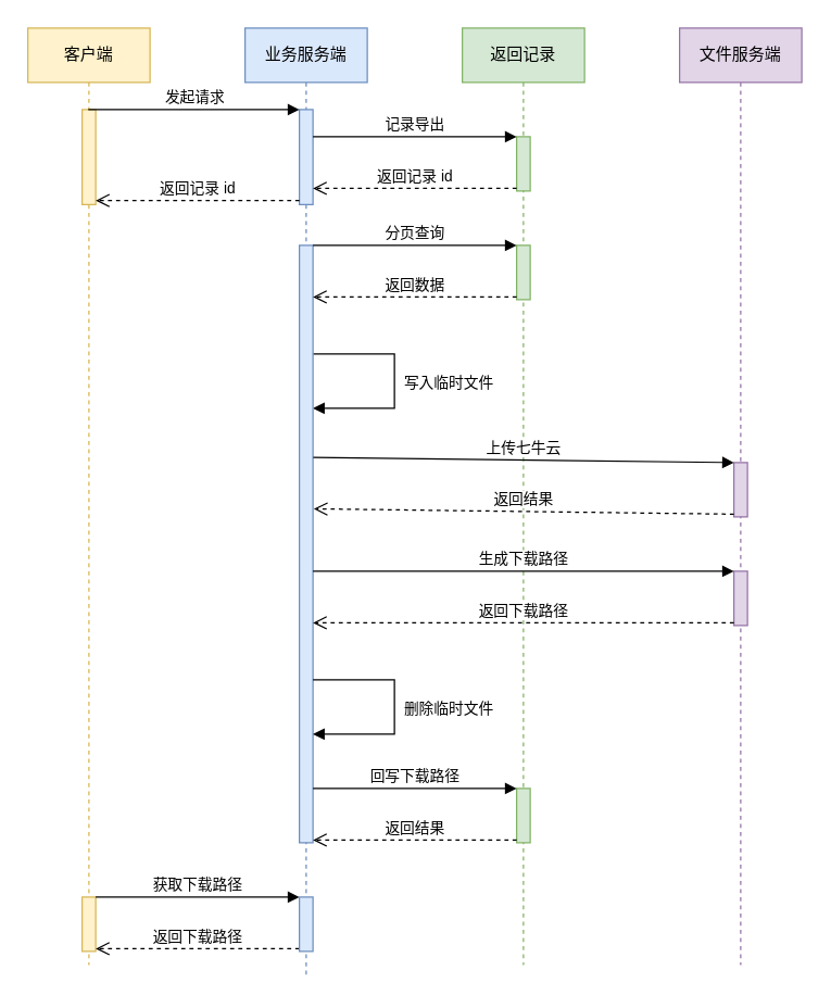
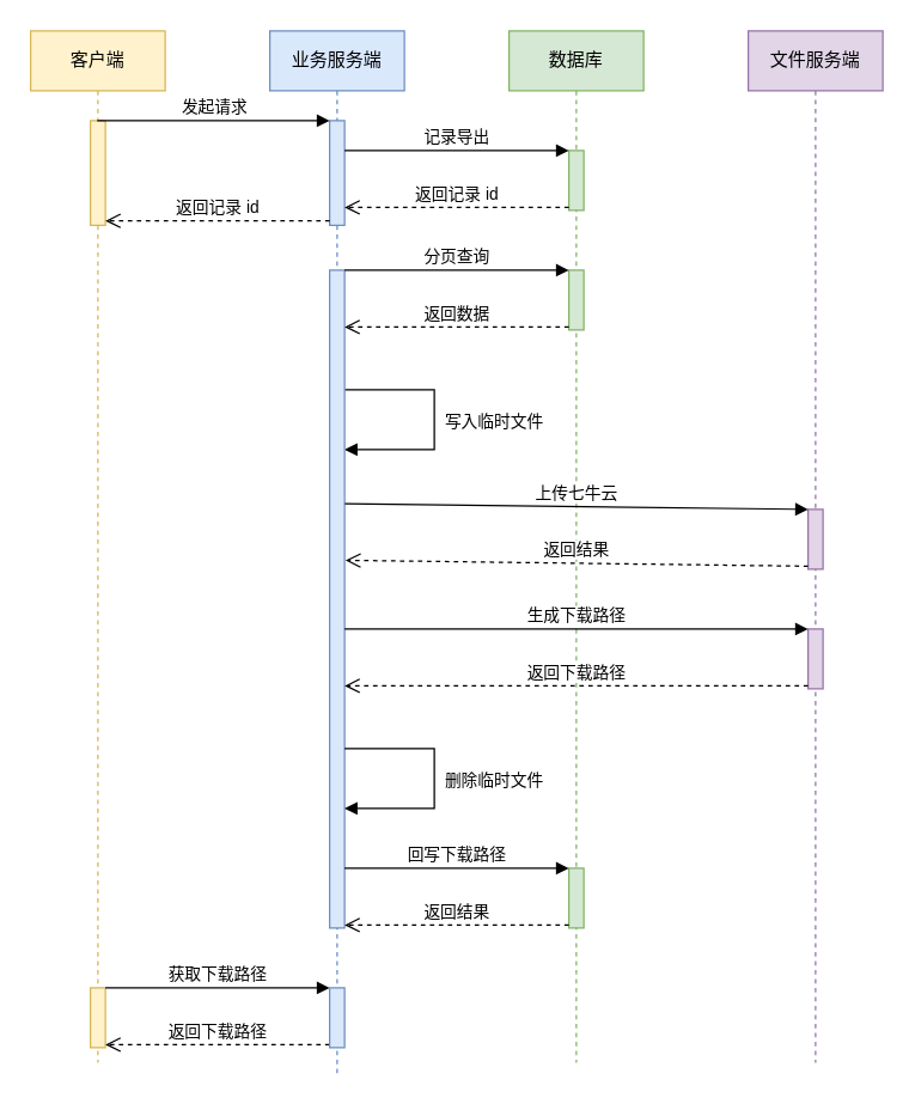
  <mxCell id="0" />
  <mxCell id="1" parent="0" />
  <mxCell id="2" value="客户端" style="shape=umlLifeline;perimeter=lifelinePerimeter;whiteSpace=wrap;html=1;container=1;collapsible=0;recursiveResize=0;outlineConnect=0;fillColor=#fff2cc;strokeColor=#d6b656;" vertex="1" parent="1"><mxGeometry x="20" y="20" width="90" height="690" as="geometry" /></mxCell>
  <mxCell id="3" value="" style="html=1;points=[];perimeter=orthogonalPerimeter;fillColor=#fff2cc;strokeColor=#d6b656;" vertex="1" parent="2"><mxGeometry x="40" y="60" width="10" height="70" as="geometry" /></mxCell>
  <mxCell id="4" value="" style="html=1;points=[];perimeter=orthogonalPerimeter;fillColor=#fff2cc;strokeColor=#d6b656;" vertex="1" parent="2"><mxGeometry x="40" y="640" width="10" height="40" as="geometry" /></mxCell>
  <mxCell id="5" value="业务服务端" style="shape=umlLifeline;perimeter=lifelinePerimeter;whiteSpace=wrap;html=1;container=1;collapsible=0;recursiveResize=0;outlineConnect=0;fillColor=#dae8fc;strokeColor=#6c8ebf;" vertex="1" parent="1"><mxGeometry x="180" y="20" width="90" height="700" as="geometry" /></mxCell>
  <mxCell id="6" value="" style="html=1;points=[];perimeter=orthogonalPerimeter;fillColor=#dae8fc;strokeColor=#6c8ebf;" vertex="1" parent="5"><mxGeometry x="40" y="60" width="10" height="70" as="geometry" /></mxCell>
  <mxCell id="7" value="写入临时文件" style="html=1;verticalAlign=bottom;endArrow=block;rounded=0;edgeStyle=orthogonalEdgeStyle;" edge="1" parent="5" source="10" target="10"><mxGeometry x="0.125" y="40" relative="1" as="geometry"><mxPoint x="60" y="240" as="sourcePoint" /><mxPoint x="60" y="280" as="targetPoint" /><Array as="points"><mxPoint x="110" y="240" /><mxPoint x="110" y="280" /></Array><mxPoint as="offset" /></mxGeometry></mxCell>
  <mxCell id="8" value="获取下载路径" style="html=1;verticalAlign=bottom;endArrow=block;entryX=0;entryY=0;rounded=0;" edge="1" parent="5"><mxGeometry relative="1" as="geometry"><mxPoint x="-110" y="640" as="sourcePoint" /><mxPoint x="40" y="640" as="targetPoint" /></mxGeometry></mxCell>
  <mxCell id="9" value="返回下载路径" style="html=1;verticalAlign=bottom;endArrow=open;dashed=1;endSize=8;exitX=0;exitY=0.95;rounded=0;" edge="1" parent="5"><mxGeometry relative="1" as="geometry"><mxPoint x="-110" y="678" as="targetPoint" /><mxPoint x="40" y="678" as="sourcePoint" /></mxGeometry></mxCell>
  <mxCell id="10" value="" style="html=1;points=[];perimeter=orthogonalPerimeter;fillColor=#dae8fc;strokeColor=#6c8ebf;" vertex="1" parent="5"><mxGeometry x="40" y="160" width="10" height="440" as="geometry" /></mxCell>
  <mxCell id="11" value="" style="html=1;points=[];perimeter=orthogonalPerimeter;fillColor=#dae8fc;strokeColor=#6c8ebf;" vertex="1" parent="5"><mxGeometry x="40" y="640" width="10" height="40" as="geometry" /></mxCell>
- <mxCell id="12" value="返回记录" style="shape=umlLifeline;perimeter=lifelinePerimeter;whiteSpace=wrap;html=1;container=1;collapsible=0;recursiveResize=0;outlineConnect=0;fillColor=#d5e8d4;strokeColor=#82b366;" vertex="1" parent="1"><mxGeometry x="340" y="20" width="90" height="690" as="geometry" /></mxCell>
+ <mxCell id="12" value="数据库" style="shape=umlLifeline;perimeter=lifelinePerimeter;whiteSpace=wrap;html=1;container=1;collapsible=0;recursiveResize=0;outlineConnect=0;fillColor=#d5e8d4;strokeColor=#82b366;" vertex="1" parent="1"><mxGeometry x="340" y="20" width="90" height="690" as="geometry" /></mxCell>
  <mxCell id="13" value="" style="html=1;points=[];perimeter=orthogonalPerimeter;fillColor=#d5e8d4;strokeColor=#82b366;" vertex="1" parent="12"><mxGeometry x="40" y="80" width="10" height="40" as="geometry" /></mxCell>
  <mxCell id="14" value="" style="html=1;points=[];perimeter=orthogonalPerimeter;fillColor=#d5e8d4;strokeColor=#82b366;" vertex="1" parent="12"><mxGeometry x="40" y="160" width="10" height="40" as="geometry" /></mxCell>
  <mxCell id="15" value="" style="html=1;points=[];perimeter=orthogonalPerimeter;fillColor=#d5e8d4;strokeColor=#82b366;" vertex="1" parent="12"><mxGeometry x="40" y="560" width="10" height="40" as="geometry" /></mxCell>
  <mxCell id="16" value="回写下载路径" style="html=1;verticalAlign=bottom;endArrow=block;entryX=0;entryY=0;rounded=0;" edge="1" parent="12" target="15"><mxGeometry relative="1" as="geometry"><mxPoint x="-110" y="560" as="sourcePoint" /></mxGeometry></mxCell>
  <mxCell id="17" value="文件服务端" style="shape=umlLifeline;perimeter=lifelinePerimeter;whiteSpace=wrap;html=1;container=1;collapsible=0;recursiveResize=0;outlineConnect=0;fillColor=#e1d5e7;strokeColor=#9673a6;" vertex="1" parent="1"><mxGeometry x="500" y="20" width="90" height="690" as="geometry" /></mxCell>
  <mxCell id="18" value="" style="html=1;points=[];perimeter=orthogonalPerimeter;fillColor=#e1d5e7;strokeColor=#9673a6;" vertex="1" parent="17"><mxGeometry x="40" y="320" width="10" height="40" as="geometry" /></mxCell>
  <mxCell id="19" value="" style="html=1;points=[];perimeter=orthogonalPerimeter;fillColor=#e1d5e7;strokeColor=#9673a6;" vertex="1" parent="17"><mxGeometry x="40" y="400" width="10" height="40" as="geometry" /></mxCell>
  <mxCell id="20" value="生成下载路径" style="html=1;verticalAlign=bottom;endArrow=block;entryX=0;entryY=0;rounded=0;" edge="1" parent="17" target="19"><mxGeometry relative="1" as="geometry"><mxPoint x="-270" y="400" as="sourcePoint" /></mxGeometry></mxCell>
  <mxCell id="21" value="返回下载路径" style="html=1;verticalAlign=bottom;endArrow=open;dashed=1;endSize=8;exitX=0;exitY=0.95;rounded=0;" edge="1" parent="17" source="19"><mxGeometry relative="1" as="geometry"><mxPoint x="-270" y="438" as="targetPoint" /></mxGeometry></mxCell>
  <mxCell id="22" value="发起请求" style="html=1;verticalAlign=bottom;endArrow=block;entryX=0;entryY=0;rounded=0;" edge="1" target="6" parent="1" source="2"><mxGeometry relative="1" as="geometry"><mxPoint x="150" y="70" as="sourcePoint" /></mxGeometry></mxCell>
  <mxCell id="23" value="返回记录 id" style="html=1;verticalAlign=bottom;endArrow=open;dashed=1;endSize=8;rounded=0;" edge="1" parent="1"><mxGeometry relative="1" as="geometry"><mxPoint x="70" y="147" as="targetPoint" /><mxPoint x="220" y="147" as="sourcePoint" /></mxGeometry></mxCell>
  <mxCell id="24" value="记录导出" style="html=1;verticalAlign=bottom;endArrow=block;entryX=0;entryY=0;rounded=0;" edge="1" target="13" parent="1" source="6"><mxGeometry relative="1" as="geometry"><mxPoint x="310" y="100" as="sourcePoint" /></mxGeometry></mxCell>
  <mxCell id="25" value="返回记录 id" style="html=1;verticalAlign=bottom;endArrow=open;dashed=1;endSize=8;exitX=0;exitY=0.95;rounded=0;" edge="1" source="13" parent="1" target="6"><mxGeometry relative="1" as="geometry"><mxPoint x="310" y="176" as="targetPoint" /></mxGeometry></mxCell>
  <mxCell id="26" value="分页查询" style="html=1;verticalAlign=bottom;endArrow=block;entryX=0;entryY=0;rounded=0;" edge="1" target="14" parent="1" source="10"><mxGeometry relative="1" as="geometry"><mxPoint x="240" y="180" as="sourcePoint" /></mxGeometry></mxCell>
  <mxCell id="27" value="返回数据" style="html=1;verticalAlign=bottom;endArrow=open;dashed=1;endSize=8;exitX=0;exitY=0.95;rounded=0;" edge="1" source="14" parent="1" target="10"><mxGeometry relative="1" as="geometry"><mxPoint x="240" y="218" as="targetPoint" /></mxGeometry></mxCell>
  <mxCell id="28" value="上传七牛云" style="html=1;verticalAlign=bottom;endArrow=block;entryX=0;entryY=0;rounded=0;exitX=1.022;exitY=0.355;exitDx=0;exitDy=0;exitPerimeter=0;" edge="1" target="18" parent="1" source="10"><mxGeometry relative="1" as="geometry"><mxPoint x="310" y="340" as="sourcePoint" /></mxGeometry></mxCell>
  <mxCell id="29" value="返回结果" style="html=1;verticalAlign=bottom;endArrow=open;dashed=1;endSize=8;exitX=0;exitY=0.95;rounded=0;entryX=1.062;entryY=0.441;entryDx=0;entryDy=0;entryPerimeter=0;" edge="1" source="18" parent="1" target="10"><mxGeometry relative="1" as="geometry"><mxPoint x="230" y="380" as="targetPoint" /></mxGeometry></mxCell>
  <mxCell id="30" value="返回结果" style="html=1;verticalAlign=bottom;endArrow=open;dashed=1;endSize=8;exitX=0;exitY=0.95;rounded=0;" edge="1" parent="1" source="15"><mxGeometry relative="1" as="geometry"><mxPoint x="230" y="618" as="targetPoint" /></mxGeometry></mxCell>
  <mxCell id="31" value="删除临时文件" style="html=1;verticalAlign=bottom;endArrow=block;rounded=0;edgeStyle=orthogonalEdgeStyle;" edge="1" parent="1"><mxGeometry x="0.125" y="40" relative="1" as="geometry"><mxPoint x="230" y="500" as="sourcePoint" /><mxPoint x="230" y="540" as="targetPoint" /><Array as="points"><mxPoint x="290" y="500" /><mxPoint x="290" y="540" /></Array><mxPoint as="offset" /></mxGeometry></mxCell>
